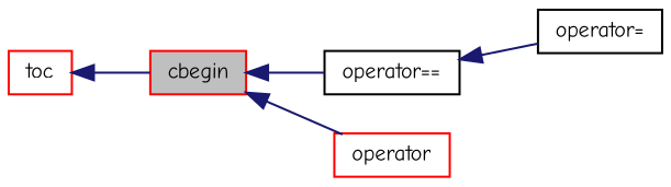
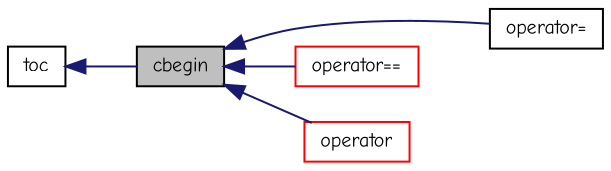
  digraph {
    fontname="Comic Neue"
    rankdir=LR
    node [color=black fontname="Comic Neue" fontsize=10 shape=record]
    edge [color=midnightblue dir=back fontname="Comic Neue" fontsize=10 labelfontname=Helvetica labelfontsize=10 style=solid]
-   n1 [color=red fillcolor=grey75 fontcolor=black height=0.2 label=cbegin style=filled width=0.4]
+   n1 [fillcolor=grey75 fontcolor=black height=0.2 label=cbegin style=filled width=0.4]
    n2 [height=0.2 label="operator=" width=0.4]
-   n3 [height=0.2 label="operator==" width=0.4]
+   n3 [color=red height=0.2 label="operator==" width=0.4]
    n4 [color=red height=0.2 label=operator width=0.4]
-   n5 [color=red height=0.2 label=toc width=0.4]
-   n3 -> n2
+   n5 [height=0.2 label=toc width=0.4]
+   n1 -> n2
    n1 -> n3
    n1 -> n4
    n5 -> n1
  }
